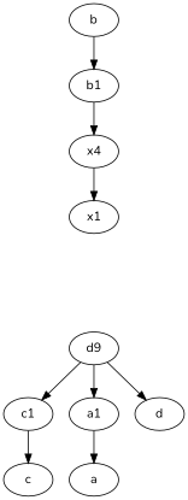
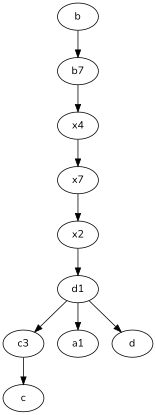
  digraph {
    fontname=Nunito
    node [fontname=Nunito]
    edge [fontname=Nunito]
-   d1 [label=d9]
-   c1
+   d1
+   c1 [label=c3]
    a1
    d
-   x1
+   x2
+   x1 [label=x7]
    c
-   a
    n9 [label=x4]
-   b1
+   b1 [label=b7]
    b
    d1 -> c1
    d1 -> a1
    d1 -> d
    c1 -> c
-   a1 -> a
+   x2 -> d1
+   x1 -> x2
    n9 -> x1
    b1 -> n9
    b -> b1
  }
